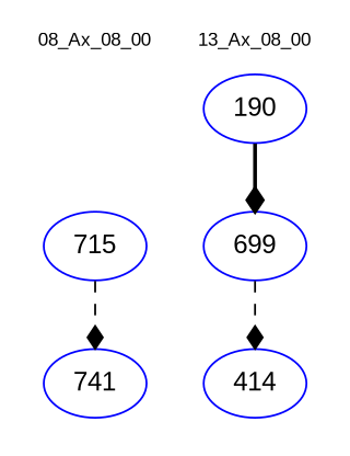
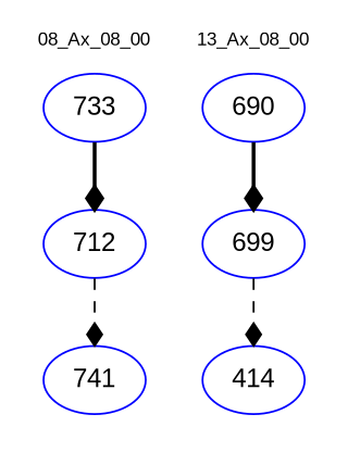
  digraph {
    fontname="Liberation Sans"
    node [color=blue fontname="Liberation Sans"]
    edge [arrowhead=diamond color=black fontname="Liberation Sans" style=bold]
-   n2 [label=715]
+   n1 [label=733]
+   n2 [label=712]
    n3 [label=741]
-   n4 [label=190]
+   n4 [label=690]
    n5 [label=699]
    n6 [label=414]
    subgraph cluster_1 {
      color=white
      fontsize=10
      label="08_Ax_08_00"
+     n1
      n2
      n3
    }
    subgraph cluster_2 {
      color=white
      fontsize=10
      label="13_Ax_08_00"
      n4
      n5
      n6
    }
+   n1 -> n2
    n2 -> n3 [style=dashed]
    n4 -> n5
    n5 -> n6 [style=dashed]
  }
